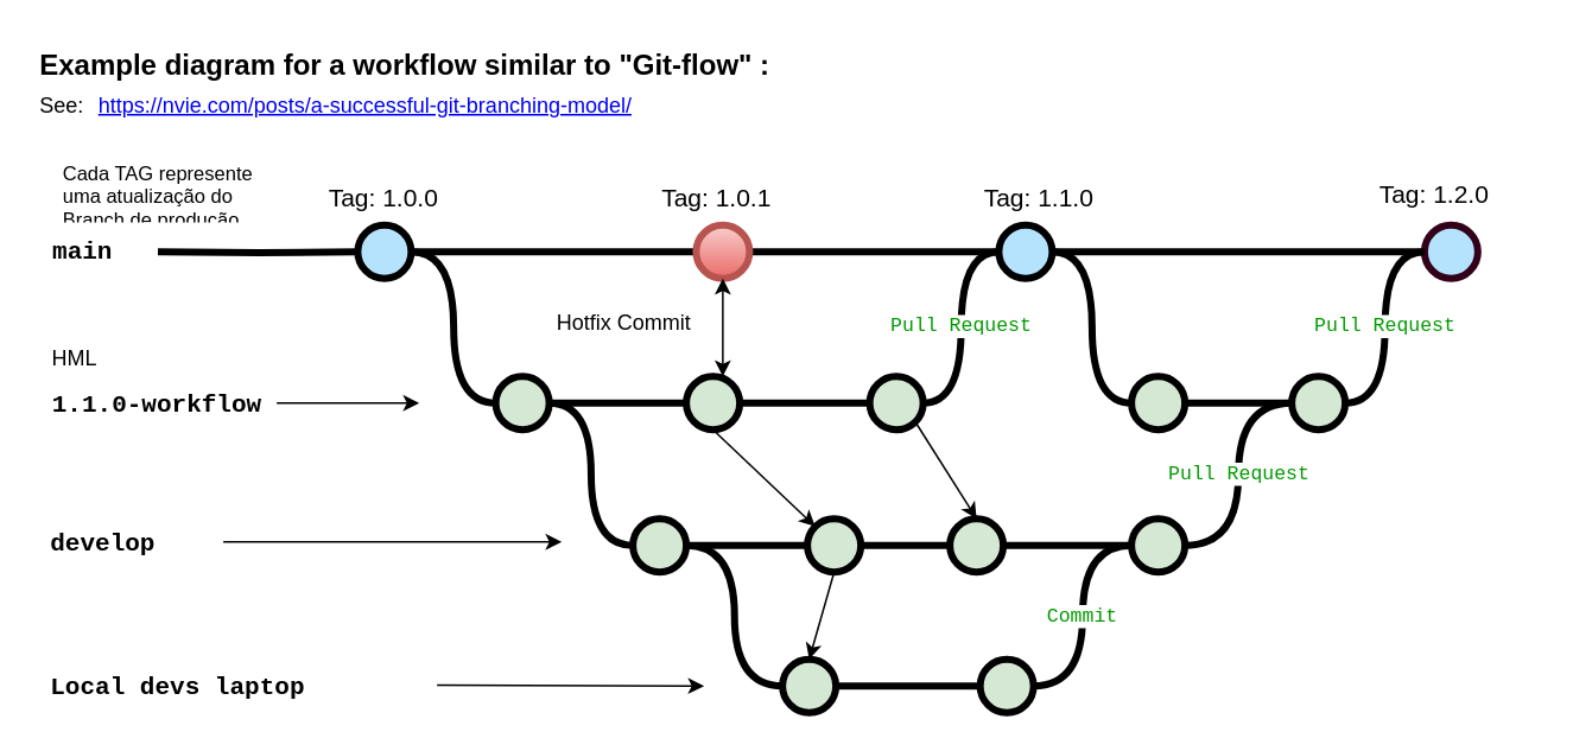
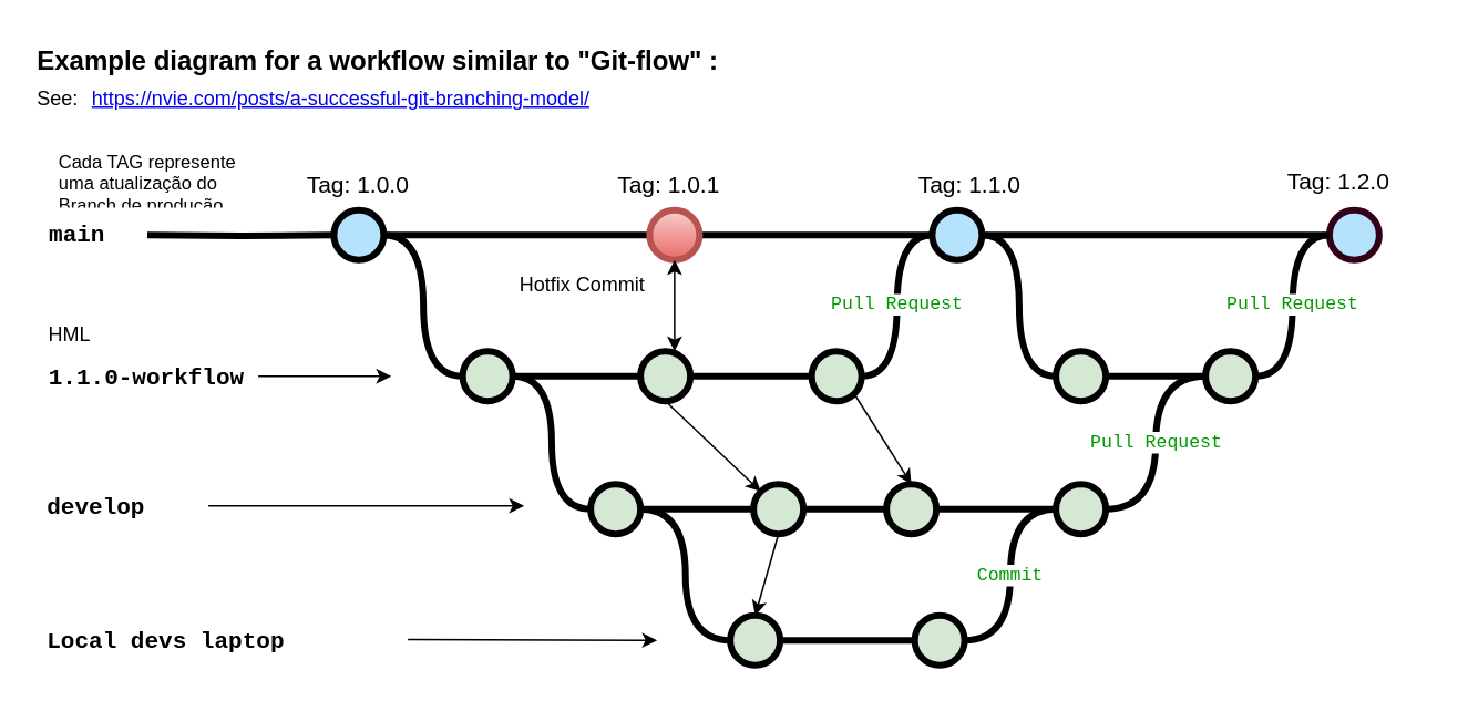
  <mxCell id="0" />
  <mxCell id="1" parent="0" />
- <mxCell id="2" value="Hotfix Commit" style="text;html=1;strokeColor=none;fillColor=none;align=center;verticalAlign=middle;whiteSpace=wrap;overflow=hidden;" parent="1" vertex="1"><mxGeometry x="310.25" y="166" width="80" height="30" as="geometry" /></mxCell>
+ <mxCell id="2" value="Hotfix Commit" style="text;html=1;strokeColor=none;fillColor=none;align=center;verticalAlign=middle;whiteSpace=wrap;overflow=hidden;" parent="1" vertex="1"><mxGeometry x="310.25" y="156" width="80" height="30" as="geometry" /></mxCell>
  <mxCell id="3" value="" style="edgeStyle=orthogonalEdgeStyle;rounded=0;html=1;jettySize=auto;orthogonalLoop=1;plain-blue;endArrow=none;endFill=0;strokeWidth=4;strokeColor=#000000;entryX=0;entryY=0.5;entryDx=0;entryDy=0;entryPerimeter=0;" parent="1" source="5" target="50" edge="1"><mxGeometry x="292.25" y="211" as="geometry"><mxPoint x="380.25" y="141" as="targetPoint" /></mxGeometry></mxCell>
  <mxCell id="4" style="edgeStyle=orthogonalEdgeStyle;curved=1;rounded=0;html=1;exitX=1;exitY=0.5;exitPerimeter=0;entryX=0;entryY=0.5;entryPerimeter=0;endArrow=none;endFill=0;jettySize=auto;orthogonalLoop=1;strokeWidth=4;fontSize=15;" parent="1" source="5" target="13" edge="1"><mxGeometry relative="1" as="geometry" /></mxCell>
  <mxCell id="5" value="" style="verticalLabelPosition=bottom;verticalAlign=top;html=1;strokeWidth=4;shape=mxgraph.flowchart.on-page_reference;plain-blue;gradientColor=none;fillColor=#B5E3Fe;strokeColor=#000000;" parent="1" vertex="1"><mxGeometry x="200.25" y="126" width="30" height="30" as="geometry" /></mxCell>
  <mxCell id="6" value="" style="edgeStyle=orthogonalEdgeStyle;curved=1;rounded=0;orthogonalLoop=1;jettySize=auto;html=1;endArrow=none;endFill=0;strokeWidth=4;entryX=0;entryY=0.5;entryDx=0;entryDy=0;entryPerimeter=0;" parent="1" source="8" target="9" edge="1"><mxGeometry relative="1" as="geometry"><mxPoint x="672.5" y="141" as="targetPoint" /></mxGeometry></mxCell>
  <mxCell id="7" style="edgeStyle=orthogonalEdgeStyle;curved=1;rounded=0;orthogonalLoop=1;jettySize=auto;html=1;exitX=1;exitY=0.5;exitDx=0;exitDy=0;exitPerimeter=0;entryX=0;entryY=0.5;entryDx=0;entryDy=0;entryPerimeter=0;endArrow=none;endFill=0;strokeWidth=4;fontFamily=Courier New;fontColor=#009900;" parent="1" source="8" target="41" edge="1"><mxGeometry relative="1" as="geometry" /></mxCell>
  <mxCell id="8" value="" style="verticalLabelPosition=bottom;verticalAlign=top;html=1;strokeWidth=4;shape=mxgraph.flowchart.on-page_reference;plain-blue;gradientColor=none;strokeColor=#000000;fillColor=#B5E3FE;" parent="1" vertex="1"><mxGeometry x="560.25" y="126" width="30" height="30" as="geometry" /></mxCell>
  <mxCell id="9" value="" style="verticalLabelPosition=bottom;verticalAlign=top;html=1;strokeWidth=4;shape=mxgraph.flowchart.on-page_reference;plain-blue;gradientColor=none;strokeColor=#33001A;fillColor=#B5E3FE;" parent="1" vertex="1"><mxGeometry x="799.25" y="126" width="30" height="30" as="geometry" /></mxCell>
  <mxCell id="10" value="" style="edgeStyle=orthogonalEdgeStyle;rounded=0;html=1;jettySize=auto;orthogonalLoop=1;strokeWidth=4;endArrow=none;endFill=0;" parent="1" target="5" edge="1"><mxGeometry x="192.25" y="211" as="geometry"><mxPoint x="88" y="141" as="sourcePoint" /></mxGeometry></mxCell>
  <mxCell id="11" value="main" style="text;html=1;strokeColor=none;fillColor=none;align=center;verticalAlign=middle;whiteSpace=wrap;overflow=hidden;fontSize=14;fontStyle=1;fontFamily=Courier New;" parent="1" vertex="1"><mxGeometry x="21" y="120" width="50" height="42" as="geometry" /></mxCell>
  <mxCell id="12" style="edgeStyle=orthogonalEdgeStyle;curved=1;rounded=0;html=1;exitX=1;exitY=0.5;exitPerimeter=0;endArrow=none;endFill=0;jettySize=auto;orthogonalLoop=1;strokeWidth=4;fontSize=15;" parent="1" source="13" target="15" edge="1"><mxGeometry relative="1" as="geometry" /></mxCell>
  <mxCell id="13" value="" style="verticalLabelPosition=bottom;verticalAlign=top;html=1;strokeWidth=4;shape=mxgraph.flowchart.on-page_reference;plain-purple;gradientColor=none;strokeColor=#000000;fillColor=#D5E8D4;" parent="1" vertex="1"><mxGeometry x="277.75" y="211" width="30" height="30" as="geometry" /></mxCell>
  <mxCell id="14" style="edgeStyle=orthogonalEdgeStyle;curved=1;rounded=0;html=1;exitX=1;exitY=0.5;exitPerimeter=0;entryX=0;entryY=0.5;entryPerimeter=0;endArrow=none;endFill=0;jettySize=auto;orthogonalLoop=1;strokeWidth=4;fontSize=15;" parent="1" source="15" target="17" edge="1"><mxGeometry relative="1" as="geometry" /></mxCell>
  <mxCell id="15" value="" style="verticalLabelPosition=bottom;verticalAlign=top;html=1;strokeWidth=4;shape=mxgraph.flowchart.on-page_reference;plain-purple;gradientColor=none;strokeColor=#000000;fillColor=#D5E8D4;" parent="1" vertex="1"><mxGeometry x="384.75" y="211" width="30" height="30" as="geometry" /></mxCell>
  <mxCell id="16" value="Pull Request" style="edgeStyle=orthogonalEdgeStyle;curved=1;rounded=0;html=1;exitX=1;exitY=0.5;exitPerimeter=0;entryX=0;entryY=0.5;entryPerimeter=0;endArrow=none;endFill=0;jettySize=auto;orthogonalLoop=1;strokeWidth=4;fontSize=11;fontFamily=Courier New;fontColor=#009900;" parent="1" source="17" target="8" edge="1"><mxGeometry relative="1" as="geometry" /></mxCell>
  <mxCell id="17" value="" style="verticalLabelPosition=bottom;verticalAlign=top;html=1;strokeWidth=4;shape=mxgraph.flowchart.on-page_reference;plain-purple;gradientColor=none;strokeColor=#000000;fillColor=#D5E8D4;" parent="1" vertex="1"><mxGeometry x="487.75" y="211" width="30" height="30" as="geometry" /></mxCell>
  <mxCell id="18" value="1.1.0-workflow" style="text;html=1;strokeColor=none;fillColor=none;align=left;verticalAlign=middle;whiteSpace=wrap;overflow=hidden;fontSize=14;fontStyle=1;fontFamily=Courier New;" parent="1" vertex="1"><mxGeometry x="26.75" y="216" width="240" height="20" as="geometry" /></mxCell>
  <mxCell id="19" value="" style="edgeStyle=orthogonalEdgeStyle;rounded=0;orthogonalLoop=1;jettySize=auto;html=1;endArrow=none;endFill=0;strokeWidth=4;" parent="1" source="22" target="24" edge="1"><mxGeometry relative="1" as="geometry" /></mxCell>
  <mxCell id="20" style="edgeStyle=orthogonalEdgeStyle;rounded=0;orthogonalLoop=1;jettySize=auto;html=1;entryX=1;entryY=0.5;entryDx=0;entryDy=0;entryPerimeter=0;endArrow=none;endFill=0;strokeWidth=4;curved=1;" parent="1" source="22" target="13" edge="1"><mxGeometry relative="1" as="geometry" /></mxCell>
  <mxCell id="21" style="edgeStyle=orthogonalEdgeStyle;curved=1;rounded=0;orthogonalLoop=1;jettySize=auto;html=1;exitX=1;exitY=0.5;exitDx=0;exitDy=0;exitPerimeter=0;entryX=0;entryY=0.5;entryDx=0;entryDy=0;entryPerimeter=0;endArrow=none;endFill=0;strokeWidth=4;fontFamily=Courier New;fontColor=#009900;" parent="1" source="22" target="31" edge="1"><mxGeometry relative="1" as="geometry" /></mxCell>
  <mxCell id="22" value="" style="verticalLabelPosition=bottom;verticalAlign=top;html=1;strokeWidth=4;shape=mxgraph.flowchart.on-page_reference;plain-purple;gradientColor=none;strokeColor=#000000;fillColor=#D5E8D4;" parent="1" vertex="1"><mxGeometry x="354.75" y="291" width="30" height="30" as="geometry" /></mxCell>
  <mxCell id="23" value="" style="edgeStyle=orthogonalEdgeStyle;curved=1;rounded=0;orthogonalLoop=1;jettySize=auto;html=1;endArrow=none;endFill=0;strokeWidth=4;" parent="1" source="24" target="26" edge="1"><mxGeometry relative="1" as="geometry" /></mxCell>
  <mxCell id="24" value="" style="verticalLabelPosition=bottom;verticalAlign=top;html=1;strokeWidth=4;shape=mxgraph.flowchart.on-page_reference;plain-purple;gradientColor=none;strokeColor=#000000;fillColor=#D5E8D4;" parent="1" vertex="1"><mxGeometry x="452.75" y="291" width="30" height="30" as="geometry" /></mxCell>
  <mxCell id="25" value="" style="edgeStyle=orthogonalEdgeStyle;curved=1;rounded=0;orthogonalLoop=1;jettySize=auto;html=1;endArrow=none;endFill=0;strokeWidth=4;fontFamily=Courier New;fontColor=#009900;" parent="1" source="26" target="28" edge="1"><mxGeometry relative="1" as="geometry" /></mxCell>
  <mxCell id="26" value="" style="verticalLabelPosition=bottom;verticalAlign=top;html=1;strokeWidth=4;shape=mxgraph.flowchart.on-page_reference;plain-purple;gradientColor=none;strokeColor=#000000;fillColor=#D5E8D4;" parent="1" vertex="1"><mxGeometry x="532.75" y="291" width="30" height="30" as="geometry" /></mxCell>
  <mxCell id="27" value="Pull Request" style="edgeStyle=orthogonalEdgeStyle;curved=1;rounded=0;orthogonalLoop=1;jettySize=auto;html=1;entryX=0;entryY=0.5;entryDx=0;entryDy=0;entryPerimeter=0;endArrow=none;endFill=0;strokeWidth=4;fontFamily=Courier New;fontColor=#009900;" parent="1" source="28" target="43" edge="1"><mxGeometry relative="1" as="geometry" /></mxCell>
  <mxCell id="28" value="" style="verticalLabelPosition=bottom;verticalAlign=top;html=1;strokeWidth=4;shape=mxgraph.flowchart.on-page_reference;plain-purple;gradientColor=none;strokeColor=#000000;fillColor=#D5E8D4;" parent="1" vertex="1"><mxGeometry x="634.75" y="291" width="30" height="30" as="geometry" /></mxCell>
  <mxCell id="29" value="develop" style="text;html=1;strokeColor=none;fillColor=none;align=left;verticalAlign=middle;whiteSpace=wrap;overflow=hidden;fontSize=14;fontStyle=1;fontFamily=Courier New;" parent="1" vertex="1"><mxGeometry x="25.75" y="294" width="91" height="20" as="geometry" /></mxCell>
  <mxCell id="30" value="" style="edgeStyle=orthogonalEdgeStyle;rounded=0;orthogonalLoop=1;jettySize=auto;html=1;endArrow=none;endFill=0;strokeWidth=4;" parent="1" source="31" target="33" edge="1"><mxGeometry relative="1" as="geometry" /></mxCell>
  <mxCell id="31" value="" style="verticalLabelPosition=bottom;verticalAlign=top;html=1;strokeWidth=4;shape=mxgraph.flowchart.on-page_reference;plain-purple;gradientColor=none;strokeColor=#000000;fillColor=#D5E8D4;" parent="1" vertex="1"><mxGeometry x="438.75" y="370" width="30" height="30" as="geometry" /></mxCell>
  <mxCell id="32" value="Commit" style="edgeStyle=orthogonalEdgeStyle;curved=1;rounded=0;orthogonalLoop=1;jettySize=auto;html=1;exitX=1;exitY=0.5;exitDx=0;exitDy=0;exitPerimeter=0;entryX=0;entryY=0.5;entryDx=0;entryDy=0;entryPerimeter=0;endArrow=none;endFill=0;strokeWidth=4;fontFamily=Courier New;fontColor=#009900;" parent="1" source="33" target="28" edge="1"><mxGeometry relative="1" as="geometry" /></mxCell>
  <mxCell id="33" value="" style="verticalLabelPosition=bottom;verticalAlign=top;html=1;strokeWidth=4;shape=mxgraph.flowchart.on-page_reference;plain-purple;gradientColor=none;strokeColor=#000000;fillColor=#D5E8D4;" parent="1" vertex="1"><mxGeometry x="549.75" y="370" width="30" height="30" as="geometry" /></mxCell>
  <mxCell id="34" value="Local devs laptop" style="text;html=1;strokeColor=none;fillColor=none;align=left;verticalAlign=middle;whiteSpace=wrap;overflow=hidden;fontSize=14;fontStyle=1;fontFamily=Courier New;" parent="1" vertex="1"><mxGeometry x="25.5" y="375" width="240" height="20" as="geometry" /></mxCell>
  <mxCell id="35" value="" style="endArrow=classic;html=1;strokeWidth=1;fontFamily=Courier New;fontColor=#009900;" parent="1" edge="1"><mxGeometry width="50" height="50" relative="1" as="geometry"><mxPoint x="244.75" y="384.5" as="sourcePoint" /><mxPoint x="394.75" y="385" as="targetPoint" /></mxGeometry></mxCell>
  <mxCell id="36" value="" style="endArrow=classic;html=1;strokeWidth=1;fontFamily=Courier New;fontColor=#009900;" parent="1" edge="1"><mxGeometry width="50" height="50" relative="1" as="geometry"><mxPoint x="124.75" y="304" as="sourcePoint" /><mxPoint x="314.75" y="304" as="targetPoint" /></mxGeometry></mxCell>
  <mxCell id="37" value="" style="endArrow=classic;html=1;strokeWidth=1;fontFamily=Courier New;fontColor=#009900;" parent="1" edge="1"><mxGeometry width="50" height="50" relative="1" as="geometry"><mxPoint x="154.75" y="226" as="sourcePoint" /><mxPoint x="234.75" y="226" as="targetPoint" /></mxGeometry></mxCell>
  <mxCell id="38" value="Tag: 1.1.0" style="text;html=1;strokeColor=none;fillColor=none;align=center;verticalAlign=middle;whiteSpace=wrap;overflow=hidden;fontSize=14;" parent="1" vertex="1"><mxGeometry x="528.25" y="100" width="110" height="20" as="geometry" /></mxCell>
  <mxCell id="39" value="Tag: 1.0.0" style="text;html=1;strokeColor=none;fillColor=none;align=center;verticalAlign=middle;whiteSpace=wrap;overflow=hidden;fontSize=14;" parent="1" vertex="1"><mxGeometry x="180.25" y="100" width="70" height="20" as="geometry" /></mxCell>
  <mxCell id="40" value="" style="edgeStyle=orthogonalEdgeStyle;curved=1;rounded=0;orthogonalLoop=1;jettySize=auto;html=1;endArrow=none;endFill=0;strokeWidth=4;fontFamily=Courier New;fontColor=#009900;" parent="1" source="41" target="43" edge="1"><mxGeometry relative="1" as="geometry" /></mxCell>
  <mxCell id="41" value="" style="verticalLabelPosition=bottom;verticalAlign=top;html=1;strokeWidth=4;shape=mxgraph.flowchart.on-page_reference;plain-purple;gradientColor=none;strokeColor=#000000;fillColor=#D5E8D4;" parent="1" vertex="1"><mxGeometry x="634.75" y="211" width="30" height="30" as="geometry" /></mxCell>
  <mxCell id="42" value="Pull Request" style="edgeStyle=orthogonalEdgeStyle;curved=1;rounded=0;orthogonalLoop=1;jettySize=auto;html=1;entryX=0;entryY=0.5;entryDx=0;entryDy=0;entryPerimeter=0;endArrow=none;endFill=0;strokeWidth=4;fontFamily=Courier New;fontColor=#009900;" parent="1" source="43" target="9" edge="1"><mxGeometry relative="1" as="geometry" /></mxCell>
  <mxCell id="43" value="" style="verticalLabelPosition=bottom;verticalAlign=top;html=1;strokeWidth=4;shape=mxgraph.flowchart.on-page_reference;plain-purple;gradientColor=none;strokeColor=#000000;fillColor=#D5E8D4;" parent="1" vertex="1"><mxGeometry x="724.75" y="211" width="30" height="30" as="geometry" /></mxCell>
  <mxCell id="44" value="Tag: 1.2.0" style="text;html=1;strokeColor=none;fillColor=none;align=center;verticalAlign=middle;whiteSpace=wrap;overflow=hidden;fontSize=14;" parent="1" vertex="1"><mxGeometry x="750.25" y="98" width="110" height="20" as="geometry" /></mxCell>
  <mxCell id="45" value="&lt;span style=&quot;text-align: center ; font-size: 11px&quot;&gt;Cada TAG represente uma atualização do Branch de produção&lt;/span&gt;" style="text;html=1;strokeColor=none;fillColor=none;align=left;verticalAlign=middle;whiteSpace=wrap;overflow=hidden;fontSize=11;fontStyle=0;fontColor=#000000;" parent="1" vertex="1"><mxGeometry x="32.5" y="88" width="120" height="38" as="geometry" /></mxCell>
  <mxCell id="46" value="Example diagram for a workflow similar to &quot;Git-flow&quot; :" style="text;whiteSpace=wrap;html=1;fontStyle=1;fontSize=16;" parent="1" vertex="1"><mxGeometry x="20.25" y="20" width="427.75" height="20" as="geometry" /></mxCell>
  <mxCell id="47" value="&lt;a href=&quot;https://nvie.com/posts/a-successful-git-branching-model/&quot;&gt;https://nvie.com/posts/a-successful-git-branching-model/&lt;/a&gt;" style="text;whiteSpace=wrap;html=1;" parent="1" vertex="1"><mxGeometry x="53" y="45" width="355" height="20" as="geometry" /></mxCell>
  <mxCell id="48" value="See:" style="text;whiteSpace=wrap;html=1;" parent="1" vertex="1"><mxGeometry x="20.25" y="45" width="32.75" height="20" as="geometry" /></mxCell>
  <mxCell id="49" value="" style="edgeStyle=orthogonalEdgeStyle;rounded=0;orthogonalLoop=1;jettySize=auto;html=1;fontSize=15;endArrow=none;endFill=0;strokeWidth=4;entryX=0;entryY=0.5;entryDx=0;entryDy=0;entryPerimeter=0;" parent="1" source="50" target="8" edge="1"><mxGeometry relative="1" as="geometry"><mxPoint x="498.25" y="141" as="targetPoint" /></mxGeometry></mxCell>
  <mxCell id="50" value="" style="verticalLabelPosition=bottom;verticalAlign=top;html=1;strokeWidth=4;shape=mxgraph.flowchart.on-page_reference;plain-blue;gradientColor=#EA6B66;strokeColor=#B85450;fillColor=#F8CECC;" parent="1" vertex="1"><mxGeometry x="390.25" y="126" width="30" height="30" as="geometry" /></mxCell>
  <mxCell id="51" value="Tag: 1.0.1" style="text;html=1;strokeColor=none;fillColor=none;align=center;verticalAlign=middle;whiteSpace=wrap;overflow=hidden;fontSize=14;" parent="1" vertex="1"><mxGeometry x="366.5" y="100" width="70" height="20" as="geometry" /></mxCell>
  <mxCell id="52" value="" style="endArrow=classic;startArrow=classic;html=1;rounded=0;entryX=0.5;entryY=1;entryDx=0;entryDy=0;entryPerimeter=0;exitX=0.683;exitY=0;exitDx=0;exitDy=0;exitPerimeter=0;" edge="1" parent="1" source="15" target="50"><mxGeometry width="50" height="50" relative="1" as="geometry"><mxPoint x="402.75" y="211" as="sourcePoint" /><mxPoint x="452.75" y="161" as="targetPoint" /></mxGeometry></mxCell>
  <mxCell id="53" value="" style="endArrow=classic;html=1;rounded=0;exitX=0.5;exitY=1;exitDx=0;exitDy=0;exitPerimeter=0;entryX=0.145;entryY=0.145;entryDx=0;entryDy=0;entryPerimeter=0;" edge="1" parent="1" source="15" target="24"><mxGeometry width="50" height="50" relative="1" as="geometry"><mxPoint x="398" y="290" as="sourcePoint" /><mxPoint x="448" y="240" as="targetPoint" /></mxGeometry></mxCell>
  <mxCell id="54" value="HML" style="text;html=1;align=center;verticalAlign=middle;resizable=0;points=[];autosize=1;strokeColor=none;fillColor=none;" vertex="1" parent="1"><mxGeometry x="21" y="191" width="40" height="20" as="geometry" /></mxCell>
  <mxCell id="55" value="" style="endArrow=classic;html=1;rounded=0;entryX=0.5;entryY=0;entryDx=0;entryDy=0;entryPerimeter=0;exitX=0.5;exitY=1;exitDx=0;exitDy=0;exitPerimeter=0;" edge="1" parent="1" source="24" target="31"><mxGeometry width="50" height="50" relative="1" as="geometry"><mxPoint x="278" y="240" as="sourcePoint" /><mxPoint x="328" y="190" as="targetPoint" /></mxGeometry></mxCell>
  <mxCell id="56" value="" style="endArrow=classic;html=1;rounded=0;entryX=0.5;entryY=0;entryDx=0;entryDy=0;entryPerimeter=0;exitX=0.855;exitY=0.855;exitDx=0;exitDy=0;exitPerimeter=0;" edge="1" parent="1" source="17" target="26"><mxGeometry width="50" height="50" relative="1" as="geometry"><mxPoint x="278" y="240" as="sourcePoint" /><mxPoint x="328" y="190" as="targetPoint" /></mxGeometry></mxCell>
